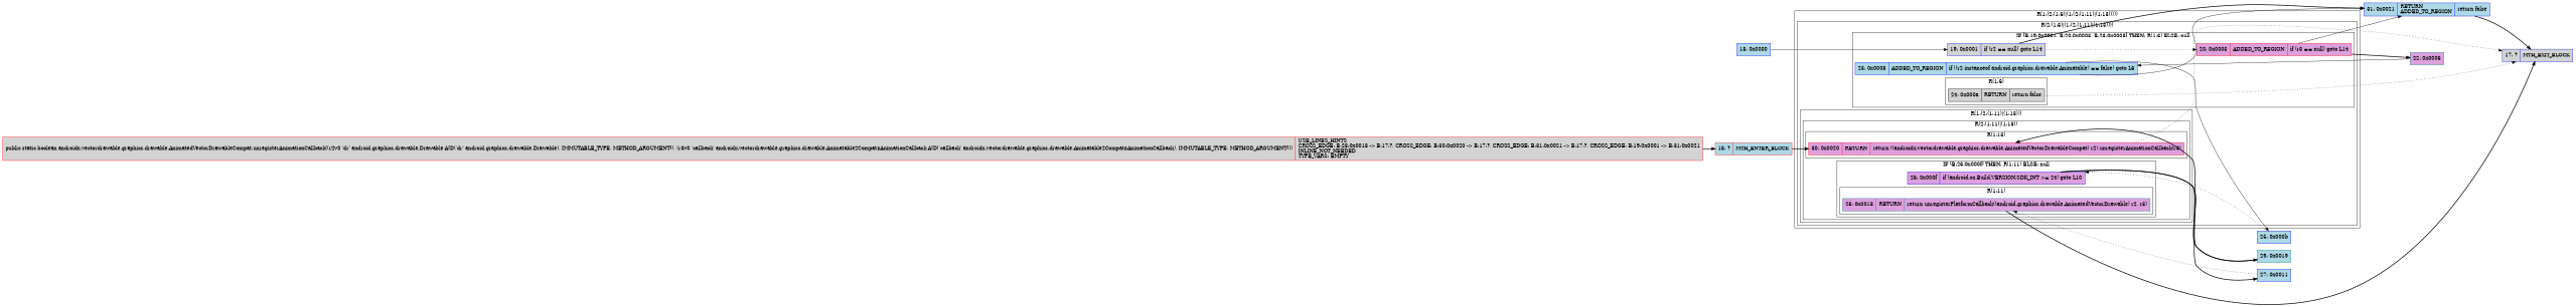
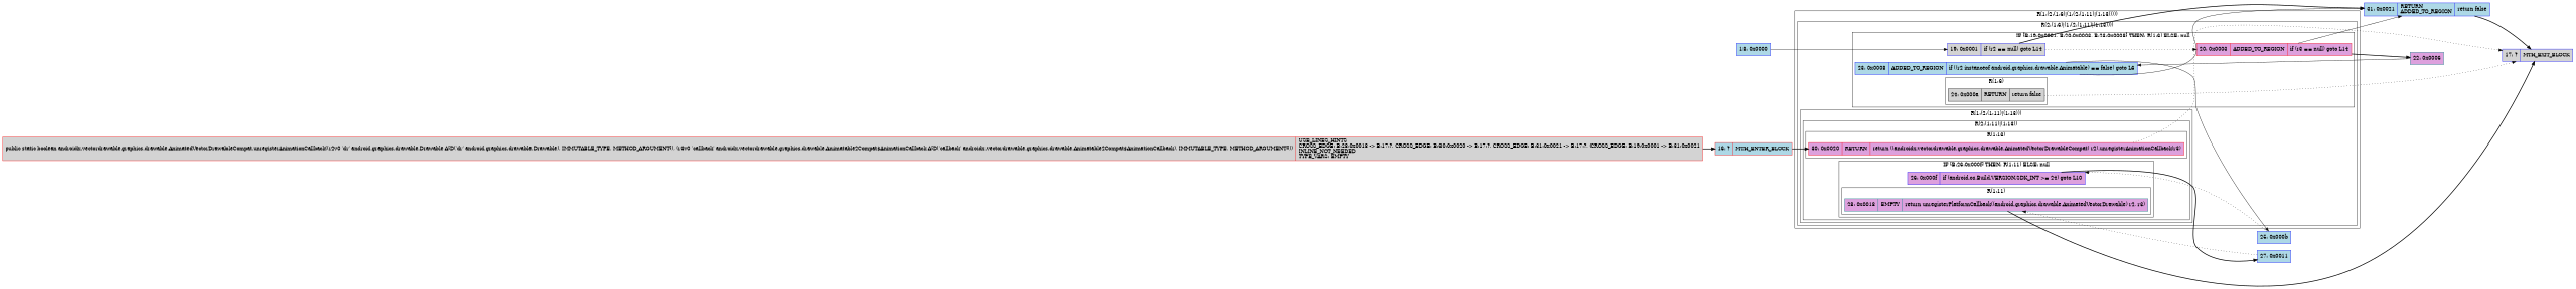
  digraph {
    rankdir=LR
    node [color=blue fillcolor=lightblue shape=record style=filled]
    edge [style=bold]
    n1 [color=black fillcolor=lightgrey label="{24\:\ 0x000a|RETURN\l|return false\l}"]
    n2 [fillcolor=lightgrey label="{19\:\ 0x0001|if (r2 == null) goto L14\l}"]
    n3 [color=red fillcolor=plum label="{20\:\ 0x0003|ADDED_TO_REGION\l|if (r3 == null) goto L14\l}"]
    n4 [label="{23\:\ 0x0008|ADDED_TO_REGION\l|if ((r2 instanceof android.graphics.drawable.Animatable) == false) goto L6\l}"]
-   n5 [color=teal fillcolor=plum label="{28\:\ 0x0018|RETURN\l|return unregisterPlatformCallback((android.graphics.drawable.AnimatedVectorDrawable) r2, r3)\l}"]
+   n5 [color=teal fillcolor=plum label="{28\:\ 0x0018|EMPTY\l|return unregisterPlatformCallback((android.graphics.drawable.AnimatedVectorDrawable) r2, r3)\l}"]
    n6 [fillcolor=plum label="{26\:\ 0x000f|if (android.os.Build.VERSION.SDK_INT \>= 24) goto L10\l}"]
    n7 [color=red fillcolor=plum label="{30\:\ 0x0020|RETURN\l|return ((androidx.vectordrawable.graphics.drawable.AnimatedVectorDrawableCompat) r2).unregisterAnimationCallback(r3)\l}"]
    n8 [fillcolor=lightgrey label="{17\:\ ?|MTH_EXIT_BLOCK\l}"]
    n9 [label="{31\:\ 0x0021|RETURN\lADDED_TO_REGION\l|return false\l}"]
    n10 [color=teal fillcolor=plum label="{22\:\ 0x0006}"]
    n11 [label="{25\:\ 0x000b}"]
    n12 [label="{27\:\ 0x0011}"]
-   n13 [color=teal label="{29\:\ 0x0019}"]
    n14 [color=red label="{16\:\ ?|MTH_ENTER_BLOCK\l}"]
    n15 [label="{18\:\ 0x0000}"]
    n16 [color=red fillcolor=lightgrey label="{public static boolean androidx.vectordrawable.graphics.drawable.AnimatedVectorDrawableCompat.unregisterAnimationCallback((r2v0 'dr' android.graphics.drawable.Drawable A[D('dr' android.graphics.drawable.Drawable), IMMUTABLE_TYPE, METHOD_ARGUMENT]), (r3v0 'callback' androidx.vectordrawable.graphics.drawable.Animatable2Compat$AnimationCallback A[D('callback' androidx.vectordrawable.graphics.drawable.Animatable2Compat$AnimationCallback), IMMUTABLE_TYPE, METHOD_ARGUMENT]))  | USE_LINES_HINTS\lCROSS_EDGE: B:28:0x0018 \-\> B:17:?, CROSS_EDGE: B:30:0x0020 \-\> B:17:?, CROSS_EDGE: B:31:0x0021 \-\> B:17:?, CROSS_EDGE: B:19:0x0001 \-\> B:31:0x0021\lINLINE_NOT_NEEDED\lTYPE_VARS: EMPTY\l}"]
    subgraph cluster_1 {
      label="R(1:(2:(1:6)|(1:(2:(1:11)|(1:13)))))"
      subgraph cluster_2 {
        label="R(2:(1:6)|(1:(2:(1:11)|(1:13))))"
        subgraph cluster_3 {
          label="IF [B:19:0x0001, B:20:0x0003, B:23:0x0008] THEN: R(1:6) ELSE: null"
          n2
          n3
          n4
          subgraph cluster_4 {
            label="R(1:6)"
            n1
          }
        }
        subgraph cluster_5 {
          label="R(1:(2:(1:11)|(1:13)))"
          subgraph cluster_6 {
            label="R(2:(1:11)|(1:13))"
            subgraph cluster_7 {
              label="IF [B:26:0x000f] THEN: R(1:11) ELSE: null"
              n6
              subgraph cluster_8 {
                label="R(1:11)"
                n5
              }
            }
            subgraph cluster_9 {
              label="R(1:13)"
              n7
            }
          }
        }
      }
    }
    n1 -> n8 [style=dotted]
    n2 -> n3 [style=dotted]
    n2 -> n9
    n3 -> n9 [style=solid]
    n3 -> n10
    n4 -> n9 [style=solid]
    n4 -> n11 [style=solid]
    n5 -> n8
    n6 -> n12
-   n6 -> n13
    n7 -> n8 [style=dotted]
    n9 -> n8
    n10 -> n4 [style=solid]
    n11 -> n6 [style=dotted]
    n12 -> n5 [style=dotted]
-   n13 -> n7
    n14 -> n7
    n15 -> n2 [style=solid]
    n16 -> n14
  }
